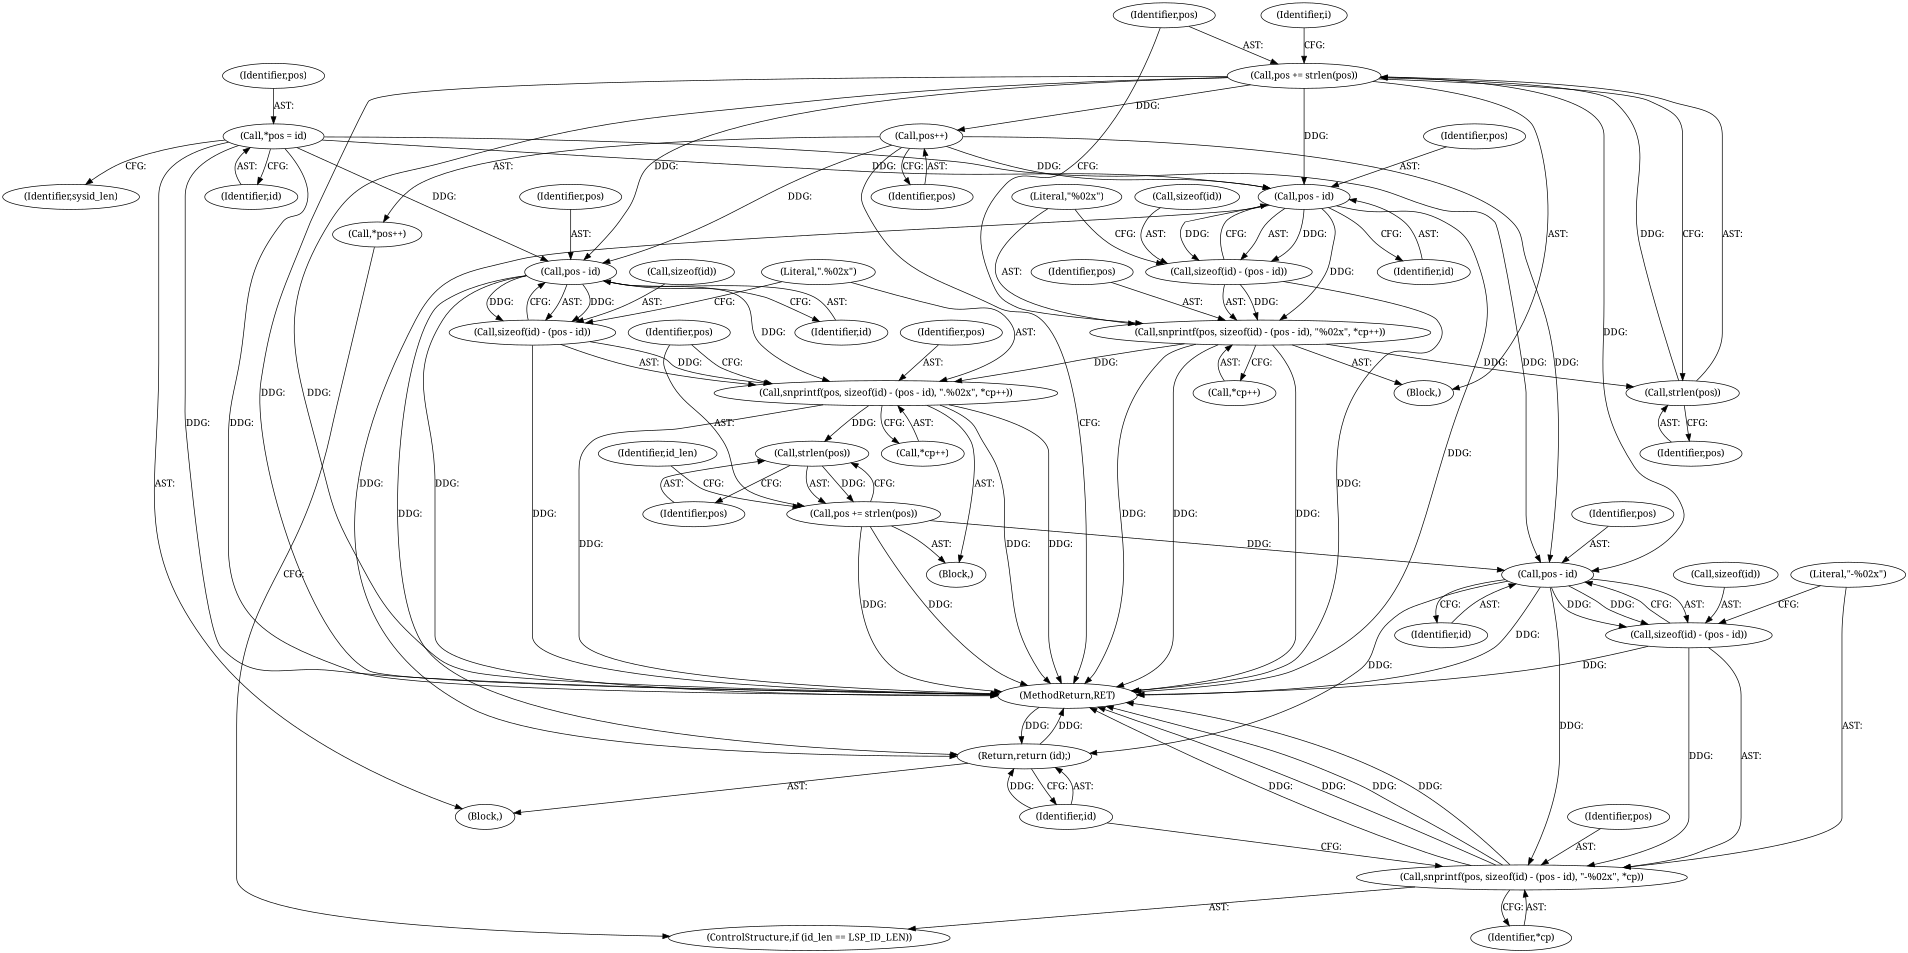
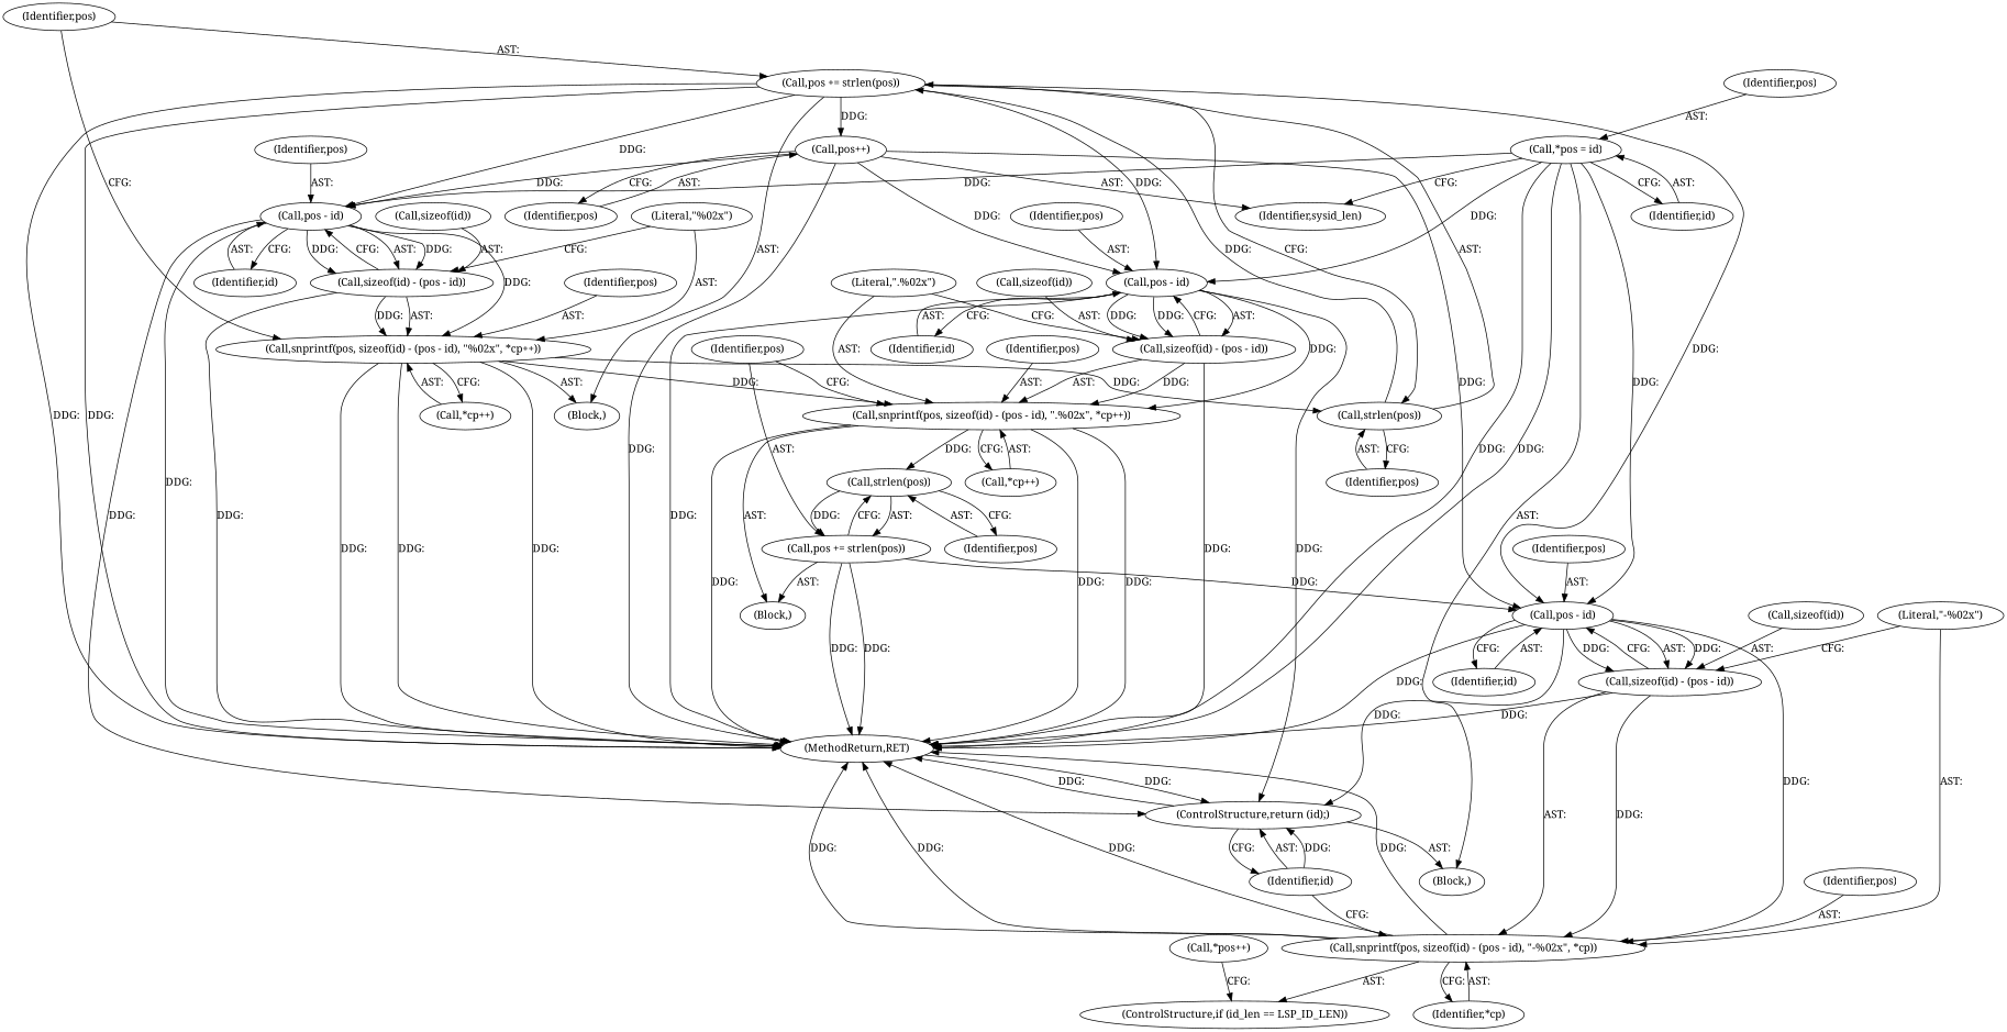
  digraph {
    fontname="Noto Serif"
    node [fontname="Noto Serif"]
    edge [fontname="Noto Serif"]
    n1 [label="(Call,pos += strlen(pos))"]
    n2 [label="(Call,strlen(pos))"]
    n3 [label="(Call,pos - id)"]
    n4 [label="(Call,pos++)"]
    n5 [label="(Call,pos - id)"]
    n6 [label="(Call,pos - id)"]
    n7 [label="(MethodReturn,RET)"]
    n8 [label="(Block,)"]
    n9 [label="(Identifier,pos)"]
    n10 [label="(Call,snprintf(pos, sizeof(id) - (pos - id), \"%02x\", *cp++))"]
    n11 [label="(Call,sizeof(id) - (pos - id))"]
-   n12 [label="(Return,return (id);)"]
+   n12 [label="(ControlStructure,return (id);)"]
    n13 [label="(Identifier,id)"]
    n14 [label="(Call,*pos++)"]
    n15 [label="(Identifier,pos)"]
    n16 [label="(Call,snprintf(pos, sizeof(id) - (pos - id), \".%02x\", *cp++))"]
    n17 [label="(Call,sizeof(id) - (pos - id))"]
    n18 [label="(Identifier,id)"]
    n19 [label="(Call,snprintf(pos, sizeof(id) - (pos - id), \"-%02x\", *cp))"]
    n20 [label="(Call,sizeof(id) - (pos - id))"]
    n21 [label="(Identifier,id)"]
    n22 [label="(Call,*cp++)"]
    n23 [label="(Call,strlen(pos))"]
    n24 [label="(Block,)"]
    n25 [label="(Call,*cp++)"]
    n26 [label="(Block,)"]
    n27 [label="(Identifier,id)"]
    n28 [label="(Call,*pos = id)"]
    n29 [label="(Identifier,id)"]
    n30 [label="(Identifier,sysid_len)"]
    n31 [label="(ControlStructure,if (id_len == LSP_ID_LEN))"]
    n32 [label="(Call,pos += strlen(pos))"]
    n33 [label="(Identifier,pos)"]
    n34 [label="(Identifier,*cp)"]
    n35 [label="(Literal,\"%02x\")"]
    n36 [label="(Identifier,pos)"]
    n37 [label="(Call,sizeof(id))"]
    n38 [label="(Identifier,pos)"]
    n39 [label="(Identifier,pos)"]
    n40 [label="(Identifier,pos)"]
    n41 [label="(Identifier,pos)"]
    n42 [label="(Identifier,pos)"]
-   n43 [label="(Identifier,id_len)"]
    n44 [label="(Identifier,pos)"]
    n45 [label="(Call,sizeof(id))"]
    n46 [label="(Call,sizeof(id))"]
    n47 [label="(Identifier,pos)"]
    n48 [label="(Literal,\".%02x\")"]
-   n49 [label="(Identifier,i)"]
    n50 [label="(Literal,\"-%02x\")"]
    n51 [label="(Identifier,pos)"]
    n1 -> n2 [label="CFG: "]
    n1 -> n3 [label="DDG: "]
    n1 -> n4 [label="DDG: "]
    n1 -> n5 [label="DDG: "]
    n1 -> n6 [label="DDG: "]
    n1 -> n7 [label="DDG: "]
    n1 -> n7 [label="DDG: "]
    n1 -> n8 [label="AST: "]
    n2 -> n1 [label="AST: "]
    n2 -> n1 [label="DDG: "]
    n2 -> n9 [label="CFG: "]
    n3 -> n7 [label="DDG: "]
    n3 -> n10 [label="DDG: "]
    n3 -> n11 [label="AST: "]
    n3 -> n11 [label="DDG: "]
    n3 -> n11 [label="DDG: "]
    n3 -> n12 [label="DDG: "]
    n3 -> n13 [label="CFG: "]
    n4 -> n3 [label="DDG: "]
    n4 -> n5 [label="DDG: "]
    n4 -> n6 [label="DDG: "]
-   n4 -> n7 [label="CFG: "]
-   n4 -> n14 [label="AST: "]
+   n4 -> n7 [label="DDG: "]
+   n4 -> n30 [label="AST: "]
    n4 -> n15 [label="CFG: "]
    n5 -> n7 [label="DDG: "]
    n5 -> n12 [label="DDG: "]
    n5 -> n16 [label="DDG: "]
    n5 -> n17 [label="AST: "]
    n5 -> n17 [label="DDG: "]
    n5 -> n17 [label="DDG: "]
    n5 -> n18 [label="CFG: "]
    n6 -> n7 [label="DDG: "]
    n6 -> n12 [label="DDG: "]
    n6 -> n19 [label="DDG: "]
    n6 -> n20 [label="AST: "]
    n6 -> n20 [label="DDG: "]
    n6 -> n20 [label="DDG: "]
    n6 -> n21 [label="CFG: "]
    n7 -> n12 [label="DDG: "]
    n9 -> n2 [label="AST: "]
    n10 -> n2 [label="DDG: "]
    n10 -> n7 [label="DDG: "]
    n10 -> n7 [label="DDG: "]
    n10 -> n7 [label="DDG: "]
    n10 -> n8 [label="AST: "]
    n10 -> n16 [label="DDG: "]
    n10 -> n22 [label="CFG: "]
    n11 -> n3 [label="CFG: "]
    n11 -> n7 [label="DDG: "]
    n11 -> n10 [label="AST: "]
    n11 -> n10 [label="DDG: "]
    n12 -> n7 [label="DDG: "]
    n12 -> n26 [label="AST: "]
    n12 -> n27 [label="CFG: "]
    n13 -> n3 [label="AST: "]
    n14 -> n31 [label="CFG: "]
    n15 -> n4 [label="AST: "]
    n16 -> n7 [label="DDG: "]
    n16 -> n7 [label="DDG: "]
    n16 -> n7 [label="DDG: "]
    n16 -> n23 [label="DDG: "]
    n16 -> n24 [label="AST: "]
    n16 -> n25 [label="CFG: "]
    n17 -> n5 [label="CFG: "]
    n17 -> n7 [label="DDG: "]
    n17 -> n16 [label="AST: "]
    n17 -> n16 [label="DDG: "]
    n18 -> n5 [label="AST: "]
    n19 -> n7 [label="DDG: "]
    n19 -> n7 [label="DDG: "]
    n19 -> n7 [label="DDG: "]
    n19 -> n7 [label="DDG: "]
    n19 -> n31 [label="AST: "]
    n19 -> n34 [label="CFG: "]
    n20 -> n6 [label="CFG: "]
    n20 -> n7 [label="DDG: "]
    n20 -> n19 [label="AST: "]
    n20 -> n19 [label="DDG: "]
    n21 -> n6 [label="AST: "]
    n22 -> n10 [label="AST: "]
    n23 -> n32 [label="AST: "]
    n23 -> n32 [label="DDG: "]
    n23 -> n33 [label="CFG: "]
    n25 -> n16 [label="AST: "]
    n27 -> n12 [label="AST: "]
    n27 -> n12 [label="DDG: "]
    n27 -> n19 [label="CFG: "]
    n28 -> n3 [label="DDG: "]
    n28 -> n5 [label="DDG: "]
    n28 -> n6 [label="DDG: "]
    n28 -> n7 [label="DDG: "]
    n28 -> n7 [label="DDG: "]
    n28 -> n26 [label="AST: "]
    n28 -> n29 [label="CFG: "]
    n28 -> n30 [label="CFG: "]
    n29 -> n28 [label="AST: "]
    n32 -> n6 [label="DDG: "]
    n32 -> n7 [label="DDG: "]
    n32 -> n7 [label="DDG: "]
    n32 -> n23 [label="CFG: "]
    n32 -> n24 [label="AST: "]
    n33 -> n23 [label="AST: "]
    n34 -> n19 [label="AST: "]
    n35 -> n10 [label="AST: "]
    n35 -> n11 [label="CFG: "]
    n36 -> n16 [label="AST: "]
    n37 -> n20 [label="AST: "]
    n38 -> n6 [label="AST: "]
    n39 -> n19 [label="AST: "]
    n40 -> n3 [label="AST: "]
    n41 -> n5 [label="AST: "]
    n42 -> n28 [label="AST: "]
-   n43 -> n32 [label="CFG: "]
    n44 -> n16 [label="CFG: "]
    n44 -> n32 [label="AST: "]
    n45 -> n17 [label="AST: "]
    n46 -> n11 [label="AST: "]
    n47 -> n10 [label="AST: "]
    n48 -> n16 [label="AST: "]
    n48 -> n17 [label="CFG: "]
-   n49 -> n1 [label="CFG: "]
    n50 -> n19 [label="AST: "]
    n50 -> n20 [label="CFG: "]
    n51 -> n1 [label="AST: "]
    n51 -> n10 [label="CFG: "]
  }
